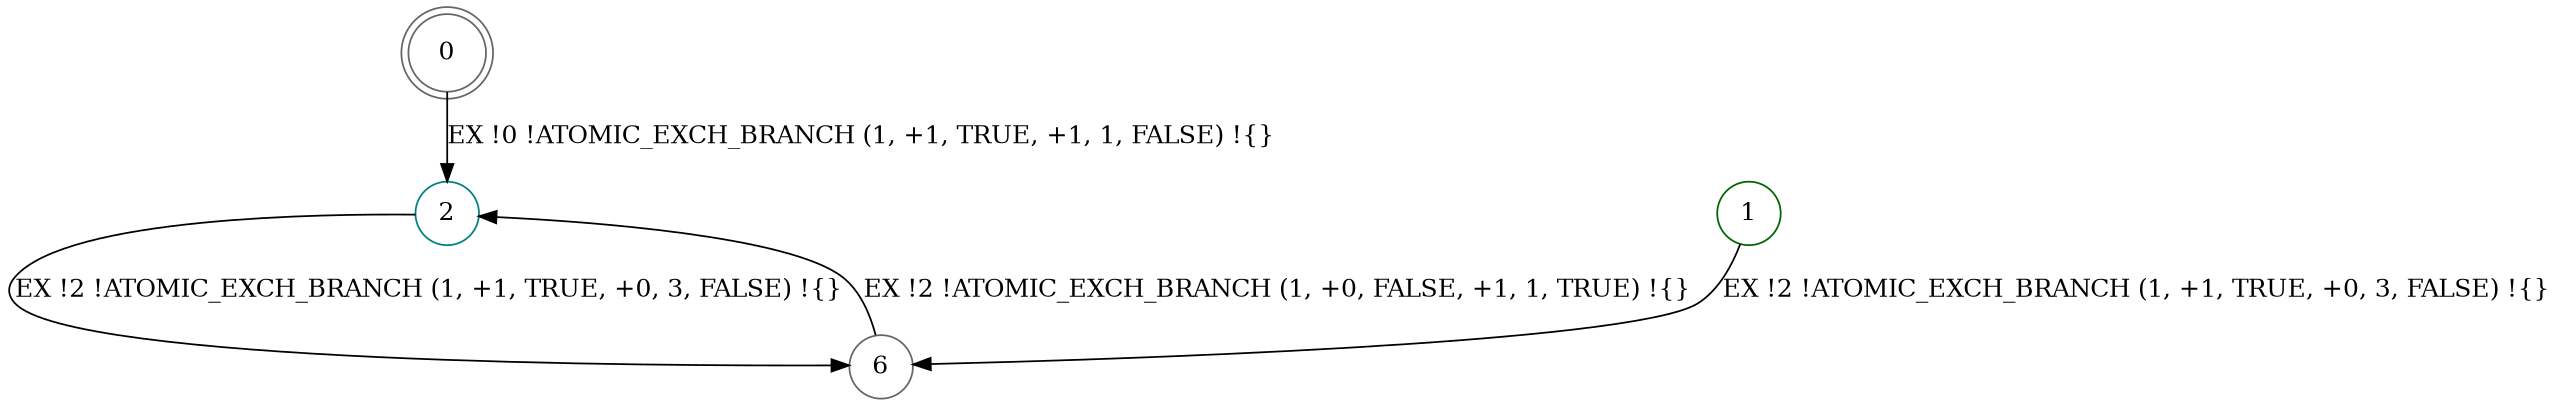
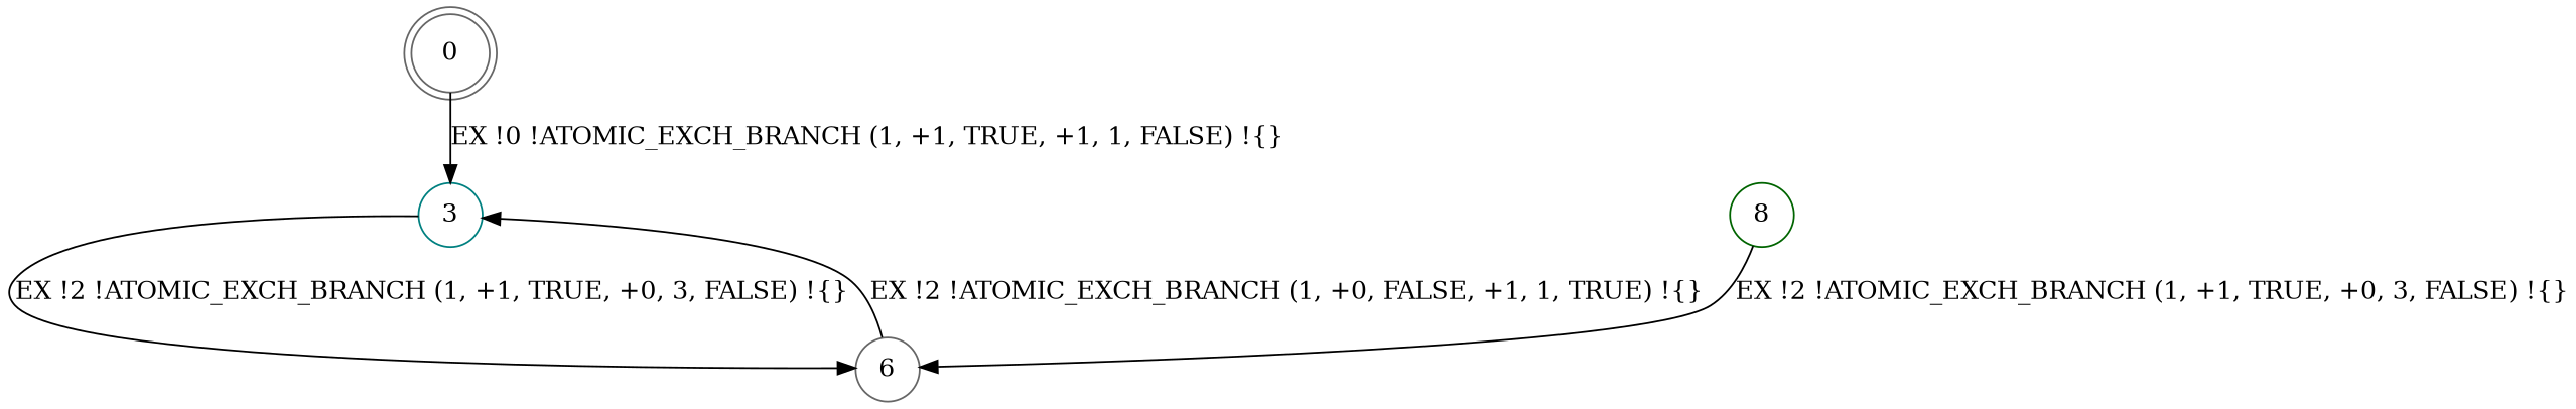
  digraph {
    node [color=gray40 shape=circle]
    0 [peripheries=2]
-   3 [color=teal label=2]
-   1 [color=darkgreen]
+   3 [color=teal]
+   1 [color=darkgreen label=8]
    n4 [label=6]
    0 -> 3 [label="EX !0 !ATOMIC_EXCH_BRANCH (1, +1, TRUE, +1, 1, FALSE) !{}"]
    3 -> n4 [label="EX !2 !ATOMIC_EXCH_BRANCH (1, +1, TRUE, +0, 3, FALSE) !{}"]
    1 -> n4 [label="EX !2 !ATOMIC_EXCH_BRANCH (1, +1, TRUE, +0, 3, FALSE) !{}"]
    n4 -> 3 [label="EX !2 !ATOMIC_EXCH_BRANCH (1, +0, FALSE, +1, 1, TRUE) !{}"]
  }
